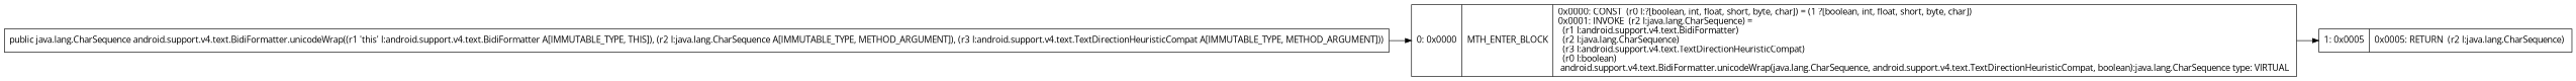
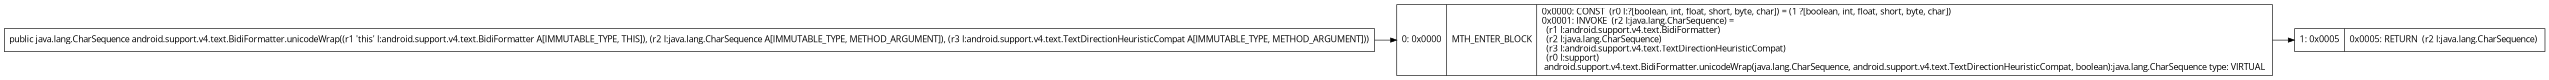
  digraph {
    rankdir=LR
    fontname="Open Sans"
    node [shape=record fontname="Open Sans"]
    edge [fontname="Open Sans"]
-   n1 [label="{0\:\ 0x0000|MTH_ENTER_BLOCK\l|0x0000: CONST  (r0 I:?[boolean, int, float, short, byte, char]) = (1 ?[boolean, int, float, short, byte, char]) \l0x0001: INVOKE  (r2 I:java.lang.CharSequence) = \l  (r1 I:android.support.v4.text.BidiFormatter)\l  (r2 I:java.lang.CharSequence)\l  (r3 I:android.support.v4.text.TextDirectionHeuristicCompat)\l  (r0 I:boolean)\l android.support.v4.text.BidiFormatter.unicodeWrap(java.lang.CharSequence, android.support.v4.text.TextDirectionHeuristicCompat, boolean):java.lang.CharSequence type: VIRTUAL \l}"]
+   n1 [label="{0\:\ 0x0000|MTH_ENTER_BLOCK\l|0x0000: CONST  (r0 I:?[boolean, int, float, short, byte, char]) = (1 ?[boolean, int, float, short, byte, char]) \l0x0001: INVOKE  (r2 I:java.lang.CharSequence) = \l  (r1 I:android.support.v4.text.BidiFormatter)\l  (r2 I:java.lang.CharSequence)\l  (r3 I:android.support.v4.text.TextDirectionHeuristicCompat)\l  (r0 I:support)\l android.support.v4.text.BidiFormatter.unicodeWrap(java.lang.CharSequence, android.support.v4.text.TextDirectionHeuristicCompat, boolean):java.lang.CharSequence type: VIRTUAL \l}"]
    n2 [label="{1\:\ 0x0005|0x0005: RETURN  (r2 I:java.lang.CharSequence) \l}"]
    n3 [label="{public java.lang.CharSequence android.support.v4.text.BidiFormatter.unicodeWrap((r1 'this' I:android.support.v4.text.BidiFormatter A[IMMUTABLE_TYPE, THIS]), (r2 I:java.lang.CharSequence A[IMMUTABLE_TYPE, METHOD_ARGUMENT]), (r3 I:android.support.v4.text.TextDirectionHeuristicCompat A[IMMUTABLE_TYPE, METHOD_ARGUMENT])) }"]
    n1 -> n2
    n3 -> n1
  }
